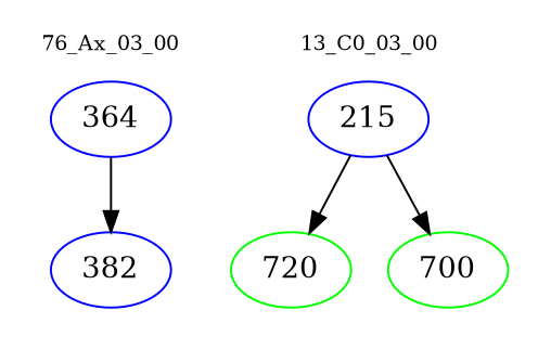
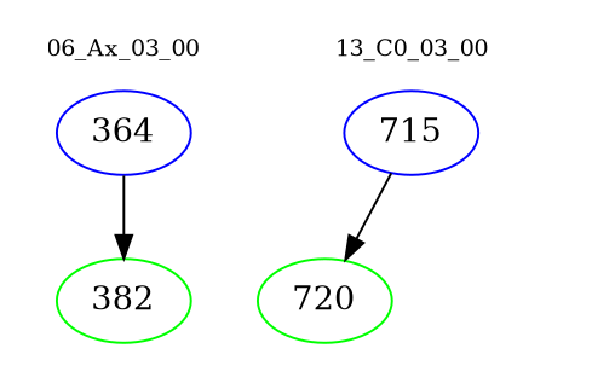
  digraph {
    node [color=green]
    edge [color=black]
    n1 [color=blue label=364]
-   n2 [color=blue label=382]
+   n2 [label=382]
    n3 [label=720]
-   n4 [color=blue label=215]
-   n5 [label=700]
+   n4 [color=blue label=715]
    subgraph cluster_1 {
      color=white
      fontsize=10
-     label="76_Ax_03_00"
+     label="06_Ax_03_00"
      n1
      n2
    }
    subgraph cluster_2 {
      color=white
      fontsize=10
      label="13_C0_03_00"
      n3
      n4
-     n5
    }
    n1 -> n2
    n4 -> n3
-   n4 -> n5
  }
